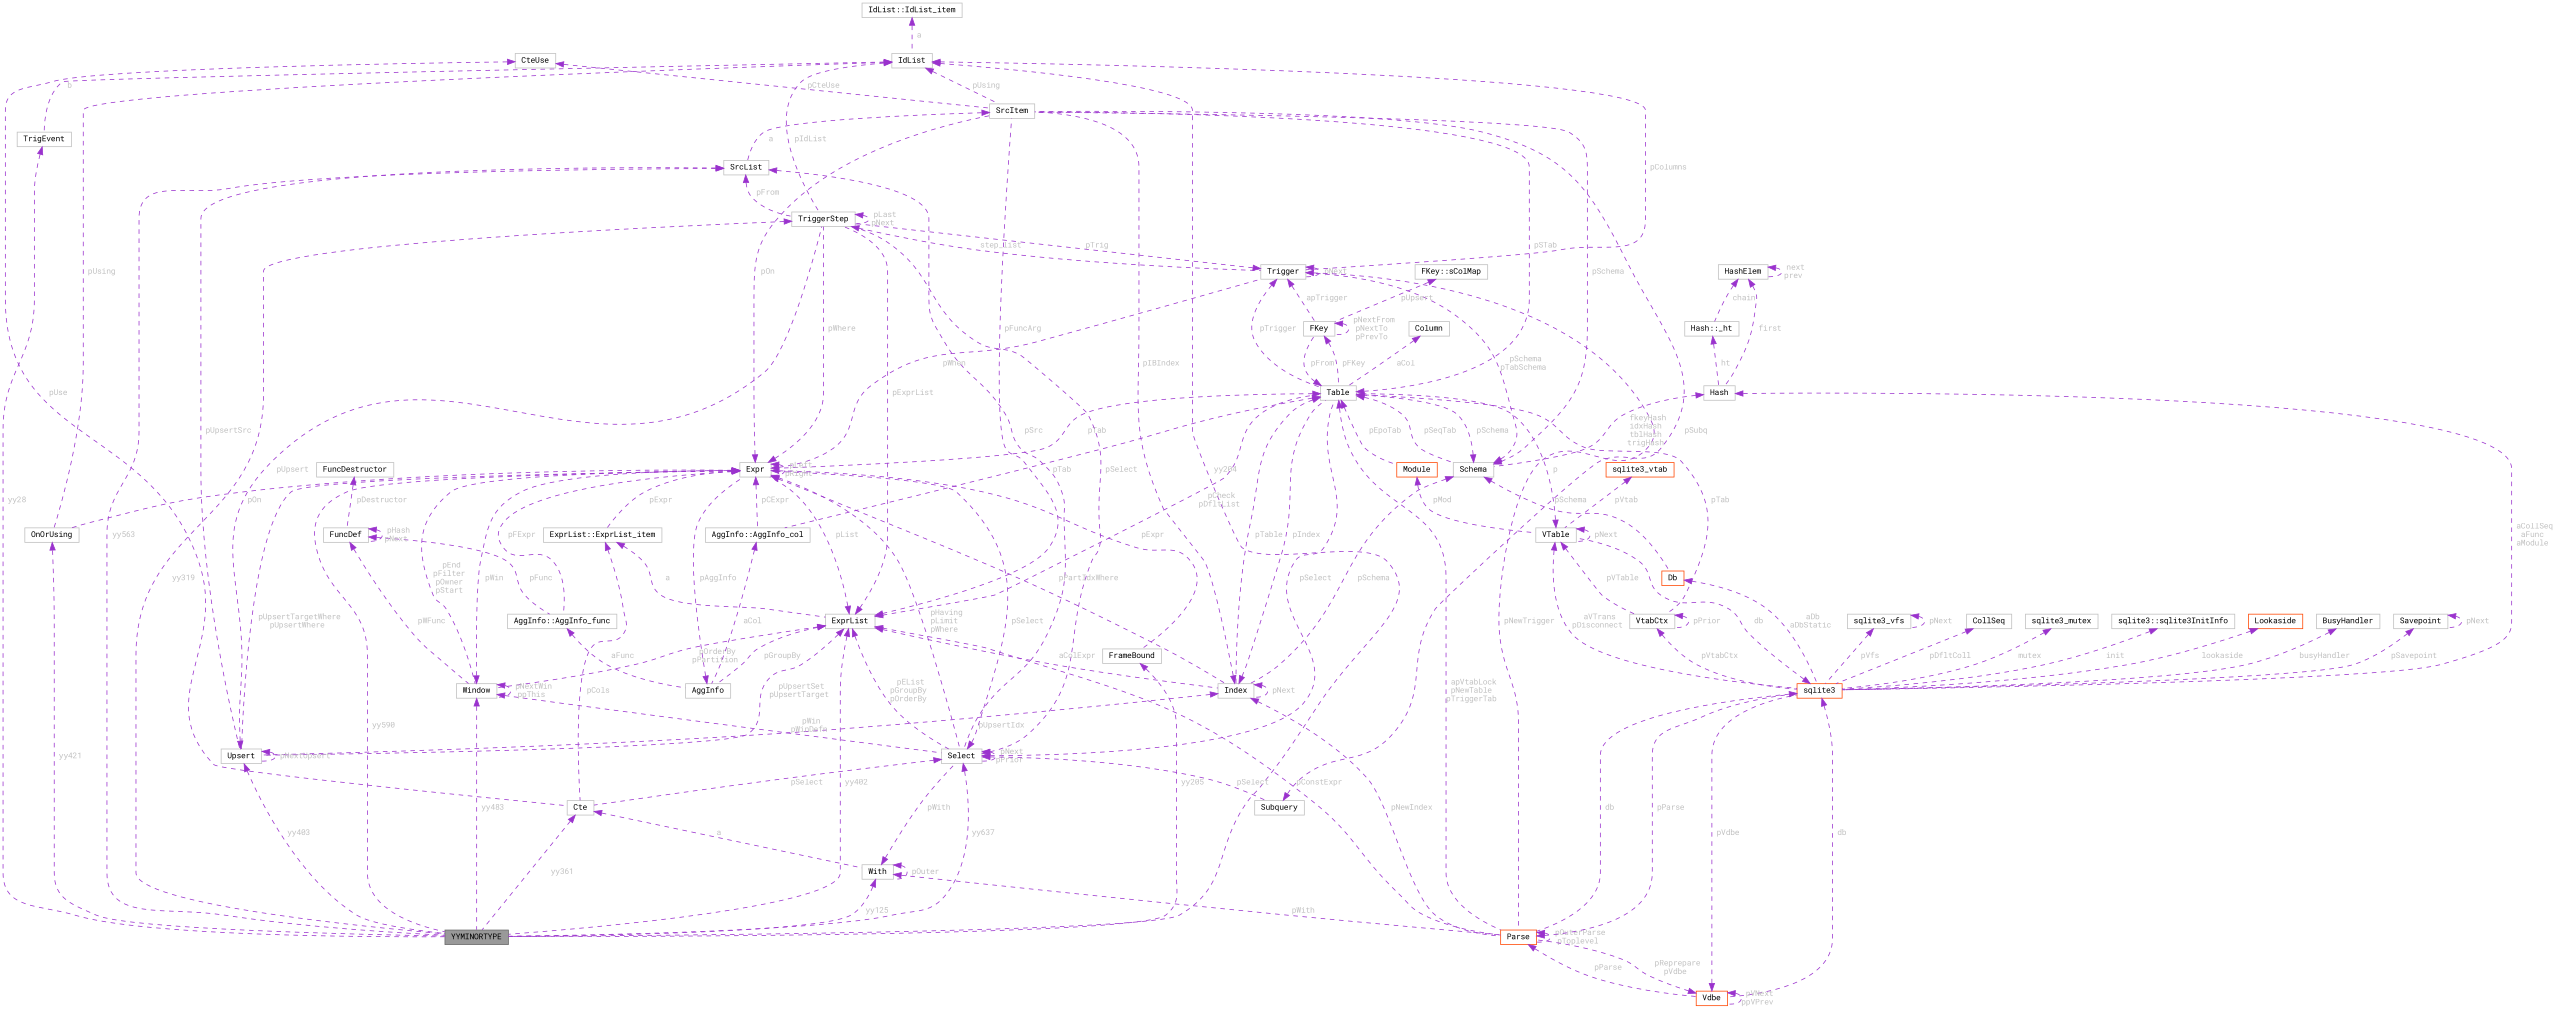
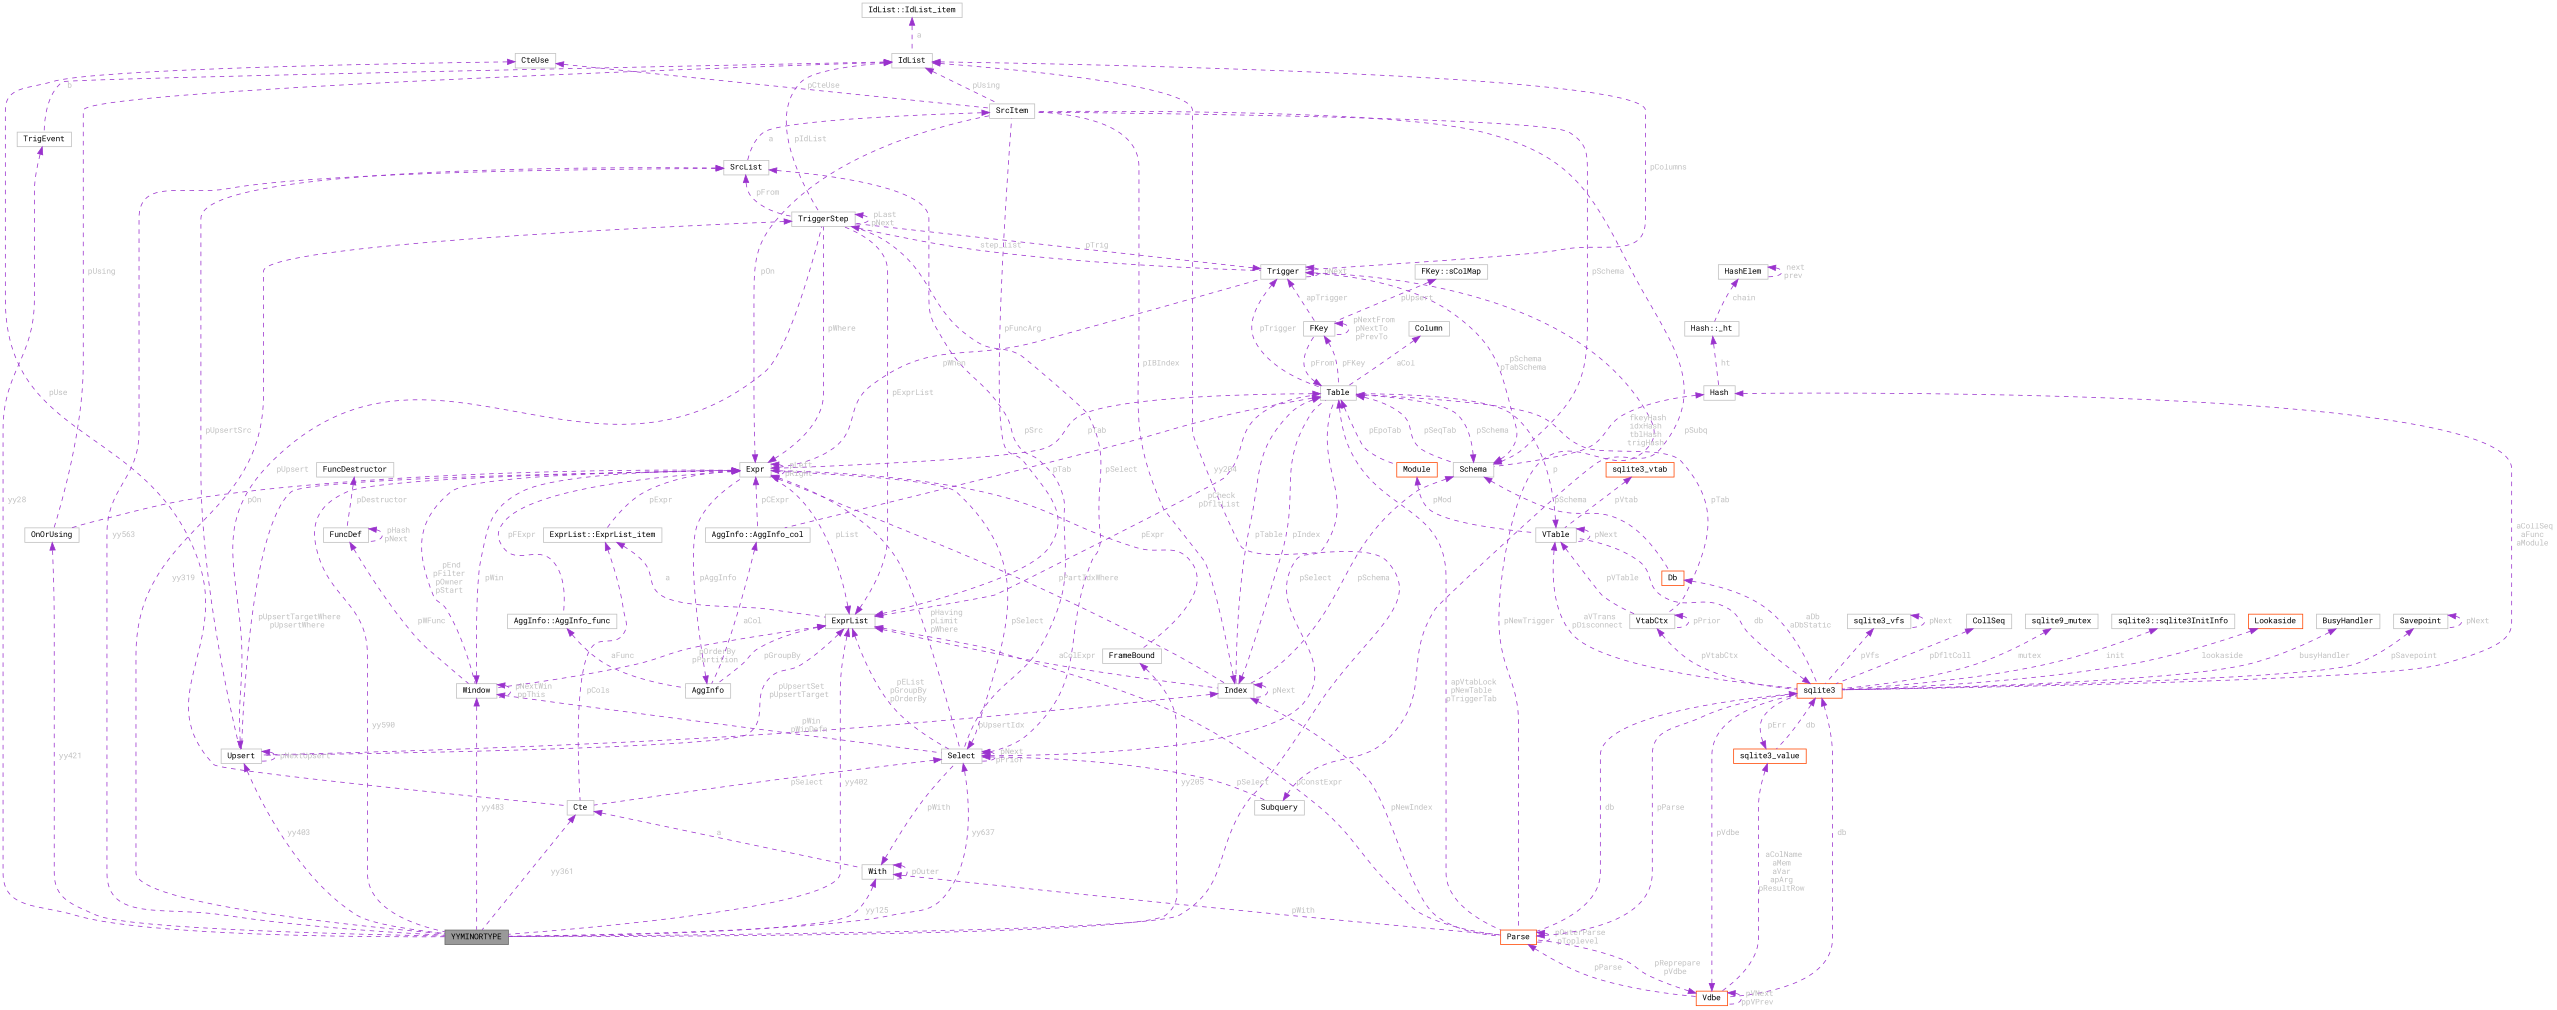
  digraph {
    fontname="Roboto Mono"
    node [color=grey75 fillcolor=white fontname="Roboto Mono" fontsize=10 shape=box style=filled]
    edge [color=darkorchid3 dir=back fontcolor=grey fontname="Roboto Mono" fontsize=10 labelfontname=Helvetica labelfontsize=10 style=dashed]
    n1 [color=gray40 fillcolor=grey60 fontcolor=black height=0.2 label=YYMINORTYPE width=0.4]
    n2 [height=0.2 label=TrigEvent width=0.4]
    n3 [height=0.2 label=IdList width=0.4]
    n4 [height=0.2 label=SrcItem width=0.4]
    n5 [height=0.2 label=Trigger width=0.4]
    n6 [height=0.2 label=TriggerStep width=0.4]
    n7 [height=0.2 label=OnOrUsing width=0.4]
    n8 [height=0.2 label=SrcList width=0.4]
    n9 [color=orangered height=0.2 label=Parse width=0.4]
    n10 [height=0.2 label=Table width=0.4]
    n11 [height=0.2 label=FKey width=0.4]
    n12 [height=0.2 label="IdList::IdList_item" width=0.4]
    n13 [height=0.2 label=With width=0.4]
    n14 [height=0.2 label=Select width=0.4]
    n15 [height=0.2 label=Cte width=0.4]
    n16 [height=0.2 label=Expr width=0.4]
    n17 [height=0.2 label=Subquery width=0.4]
    n18 [color=orangered height=0.2 label=sqlite3 width=0.4]
    n19 [color=orangered height=0.2 label=Vdbe width=0.4]
    n20 [height=0.2 label=ExprList width=0.4]
    n21 [height=0.2 label=Index width=0.4]
    n22 [height=0.2 label=Upsert width=0.4]
    n23 [height=0.2 label=Window width=0.4]
    n24 [height=0.2 label=AggInfo width=0.4]
    n25 [height=0.2 label="ExprList::ExprList_item" width=0.4]
    n26 [height=0.2 label="AggInfo::AggInfo_col" width=0.4]
    n27 [height=0.2 label="AggInfo::AggInfo_func" width=0.4]
    n28 [height=0.2 label=FrameBound width=0.4]
    n29 [height=0.2 label=Schema width=0.4]
    n30 [height=0.2 label=VtabCtx width=0.4]
    n31 [color=orangered height=0.2 label=Module width=0.4]
    n32 [color=orangered height=0.2 label=Db width=0.4]
    n33 [height=0.2 label=VTable width=0.4]
    n34 [height=0.2 label=Column width=0.4]
    n35 [height=0.2 label=Hash width=0.4]
+   n36 [color=orangered height=0.2 label=sqlite3_value width=0.4]
    n37 [height=0.2 label=HashElem width=0.4]
    n38 [height=0.2 label="Hash::_ht" width=0.4]
    n39 [height=0.2 label="FKey::sColMap" width=0.4]
    n40 [height=0.2 label=sqlite3_vfs width=0.4]
    n41 [height=0.2 label=CollSeq width=0.4]
-   n42 [height=0.2 label=sqlite3_mutex width=0.4]
+   n42 [height=0.2 label=sqlite9_mutex width=0.4]
    n43 [height=0.2 label="sqlite3::sqlite3InitInfo" width=0.4]
    n44 [color=orangered height=0.2 label=Lookaside width=0.4]
    n45 [height=0.2 label=BusyHandler width=0.4]
    n46 [height=0.2 label=Savepoint width=0.4]
    n47 [color=orangered height=0.2 label=sqlite3_vtab width=0.4]
    n48 [height=0.2 label=CteUse width=0.4]
    n49 [height=0.2 label=FuncDef width=0.4]
    n50 [height=0.2 label=FuncDestructor width=0.4]
    n2 -> n1 [label=" yy28"]
    n3 -> n1 [label=" yy204"]
    n3 -> n2 [label=" b"]
    n3 -> n4 [label=" pUsing"]
    n3 -> n5 [label=" pColumns"]
    n3 -> n6 [label=" pIdList"]
    n3 -> n7 [label=" pUsing"]
    n4 -> n8 [label=" a"]
    n5 -> n5 [label=" pNext"]
    n5 -> n6 [label=" pTrig"]
    n5 -> n9 [label=" pNewTrigger"]
    n5 -> n10 [label=" pTrigger"]
    n5 -> n11 [label=" apTrigger"]
    n6 -> n1 [label=" yy319"]
    n6 -> n5 [label=" step_list"]
    n6 -> n6 [label=" pLast\npNext"]
    n7 -> n1 [label=" yy421"]
    n8 -> n1 [label=" yy563"]
    n8 -> n6 [label=" pFrom"]
    n8 -> n14 [label=" pSrc"]
    n8 -> n22 [label=" pUpsertSrc"]
    n9 -> n9 [label=" pOuterParse\npToplevel"]
    n9 -> n18 [label=" pParse"]
    n9 -> n19 [label=" pParse"]
-   n10 -> n4 [label=" pSTab"]
    n10 -> n9 [label=" apVtabLock\npNewTable\npTriggerTab"]
    n10 -> n11 [label=" pFrom"]
    n10 -> n16 [label=" pTab"]
    n10 -> n21 [label=" pTable"]
    n10 -> n26 [label=" pTab"]
    n10 -> n29 [label=" pSeqTab"]
    n10 -> n30 [label=" pTab"]
    n10 -> n31 [label=" pEpoTab"]
    n11 -> n10 [label=" pFKey"]
    n11 -> n11 [label=" pNextFrom\npNextTo\npPrevTo"]
    n12 -> n3 [label=" a"]
    n13 -> n1 [label=" yy125"]
    n13 -> n9 [label=" pWith"]
    n13 -> n13 [label=" pOuter"]
    n13 -> n14 [label=" pWith"]
    n14 -> n1 [label=" yy637"]
    n14 -> n6 [label=" pSelect"]
    n14 -> n10 [label=" pSelect"]
    n14 -> n14 [label=" pNext\npPrior"]
    n14 -> n15 [label=" pSelect"]
    n14 -> n16 [label=" pSelect"]
    n14 -> n17 [label=" pSelect"]
    n15 -> n1 [label=" yy361"]
    n15 -> n13 [label=" a"]
    n16 -> n1 [label=" yy590"]
    n16 -> n4 [label=" pOn"]
    n16 -> n5 [label=" pWhen"]
    n16 -> n6 [label=" pWhere"]
    n16 -> n7 [label=" pOn"]
    n16 -> n14 [label=" pHaving\npLimit\npWhere"]
    n16 -> n16 [label=" pLeft\npRight"]
    n16 -> n21 [label=" pPartIdxWhere"]
    n16 -> n22 [label=" pUpsertTargetWhere\npUpsertWhere"]
    n16 -> n23 [label=" pEnd\npFilter\npOwner\npStart"]
    n16 -> n25 [label=" pExpr"]
    n16 -> n26 [label=" pCExpr"]
    n16 -> n27 [label=" pFExpr"]
    n16 -> n28 [label=" pExpr"]
    n17 -> n4 [label=" pSubq"]
    n18 -> n9 [label=" db"]
    n18 -> n19 [label=" db"]
    n18 -> n33 [label=" db"]
+   n18 -> n36 [label=" db"]
    n19 -> n9 [label=" pReprepare\npVdbe"]
    n19 -> n18 [label=" pVdbe"]
    n19 -> n19 [label=" pVNext\nppVPrev"]
    n20 -> n1 [label=" yy402"]
    n20 -> n4 [label=" pFuncArg"]
    n20 -> n6 [label=" pExprList"]
    n20 -> n9 [label=" pConstExpr"]
    n20 -> n10 [label=" pCheck\npDfltList"]
    n20 -> n14 [label=" pEList\npGroupBy\npOrderBy"]
    n20 -> n16 [label=" pList"]
    n20 -> n21 [label=" aColExpr"]
    n20 -> n22 [label=" pUpsertSet\npUpsertTarget"]
    n20 -> n23 [label=" pOrderBy\npPartition"]
    n20 -> n24 [label=" pGroupBy"]
    n21 -> n4 [label=" pIBIndex"]
    n21 -> n9 [label=" pNewIndex"]
    n21 -> n10 [label=" pIndex"]
    n21 -> n21 [label=" pNext"]
    n21 -> n22 [label=" pUpsertIdx"]
    n22 -> n1 [label=" yy403"]
    n22 -> n6 [label=" pUpsert"]
    n22 -> n22 [label=" pNextUpsert"]
    n23 -> n1 [label=" yy483"]
    n23 -> n14 [label=" pWin\npWinDefn"]
    n23 -> n16 [label=" pWin"]
    n23 -> n23 [label=" pNextWin\nppThis"]
    n24 -> n16 [label=" pAggInfo"]
    n25 -> n15 [label=" pCols"]
    n25 -> n20 [label=" a"]
    n26 -> n24 [label=" aCol"]
    n27 -> n24 [label=" aFunc"]
    n28 -> n1 [label=" yy205"]
    n29 -> n4 [label=" pSchema"]
    n29 -> n5 [label=" pSchema\npTabSchema"]
    n29 -> n10 [label=" pSchema"]
    n29 -> n21 [label=" pSchema"]
    n29 -> n32 [label=" pSchema"]
    n30 -> n18 [label=" pVtabCtx"]
    n30 -> n30 [label=" pPrior"]
    n31 -> n33 [label=" pMod"]
    n32 -> n18 [label=" aDb\naDbStatic"]
    n33 -> n10 [label=" p"]
    n33 -> n18 [label=" aVTrans\npDisconnect"]
    n33 -> n30 [label=" pVTable"]
    n33 -> n33 [label=" pNext"]
    n34 -> n10 [label=" aCol"]
    n35 -> n18 [label=" aCollSeq\naFunc\naModule"]
    n35 -> n29 [label=" fkeyHash\nidxHash\ntblHash\ntrigHash"]
-   n37 -> n35 [label=" first"]
+   n36 -> n18 [label=" pErr"]
+   n36 -> n19 [label=" aColName\naMem\naVar\napArg\npResultRow"]
    n37 -> n37 [label=" next\nprev"]
    n37 -> n38 [label=" chain"]
    n38 -> n35 [label=" ht"]
    n39 -> n11 [label=" pUpsert"]
    n40 -> n18 [label=" pVfs"]
    n40 -> n40 [label=" pNext"]
    n41 -> n18 [label=" pDfltColl"]
    n42 -> n18 [label=" mutex"]
    n43 -> n18 [label=" init"]
    n44 -> n18 [label=" lookaside"]
    n45 -> n18 [label=" busyHandler"]
    n46 -> n18 [label=" pSavepoint"]
    n46 -> n46 [label=" pNext"]
    n47 -> n33 [label=" pVtab"]
    n48 -> n4 [label=" pCteUse"]
    n48 -> n15 [label=" pUse"]
    n49 -> n23 [label=" pWFunc"]
-   n49 -> n27 [label=" pFunc"]
    n49 -> n49 [label=" pHash\npNext"]
    n50 -> n49 [label=" pDestructor"]
  }
